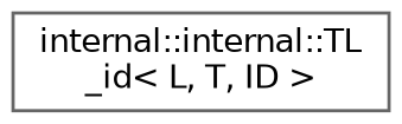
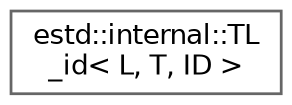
  digraph {
    rankdir=LR
-   n1 [color=grey40 fillcolor=white fontname=Helvetica fontsize=10 height=0.2 label="internal::internal::TL\l_id\< L, T, ID \>" shape=box style=filled width=0.4]
+   n1 [color=grey40 fillcolor=white fontname=Helvetica fontsize=10 height=0.2 label="estd::internal::TL\l_id\< L, T, ID \>" shape=box style=filled width=0.4]
  }
